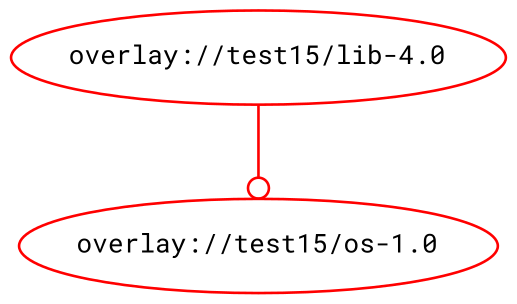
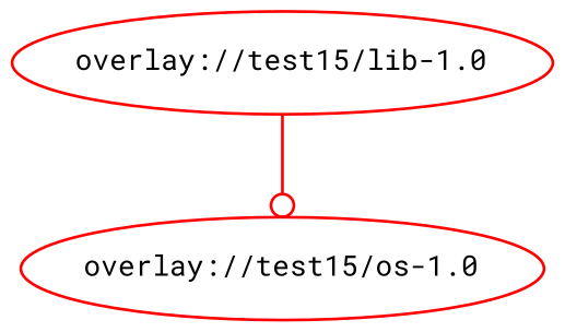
  digraph {
    compound=true
    concentrate=true
    newrank=true
    rankdir=TD
    fontname="Roboto Mono"
    node [color=red fontname="Roboto Mono" fontsize=10]
-   "overlay://test15/lib-1.0" [label="overlay://test15/lib-4.0"]
+   "overlay://test15/lib-1.0"
    "overlay://test15/os-1.0"
    "overlay://test15/lib-1.0" -> "overlay://test15/os-1.0" [arrowhead=odot color=red fontname="Roboto Mono"]
  }
